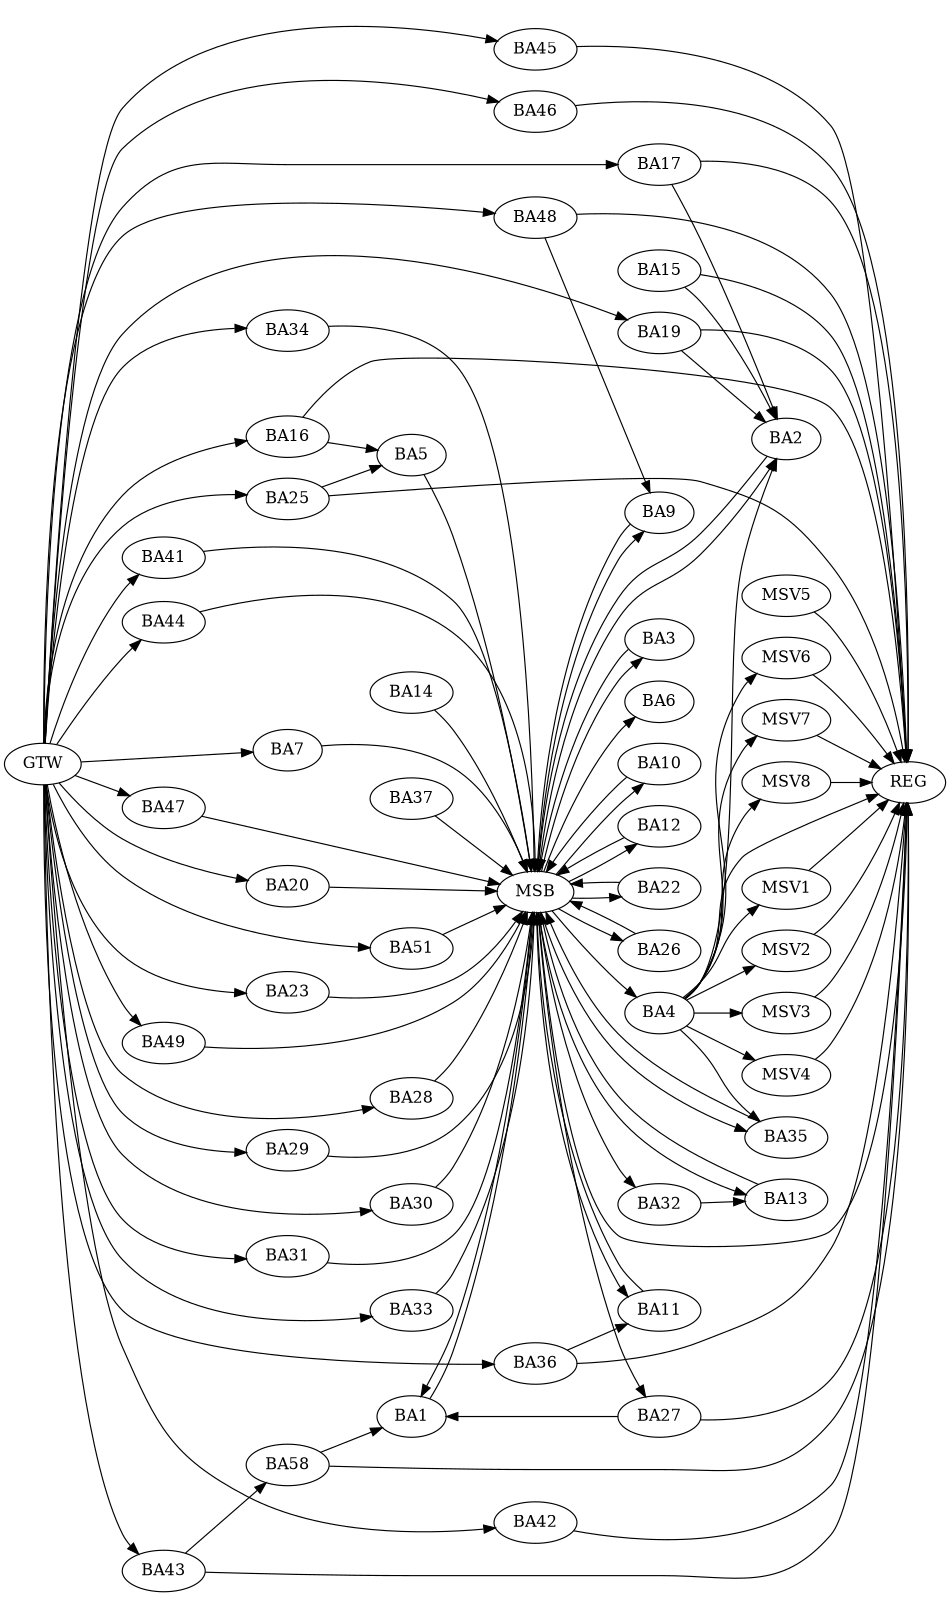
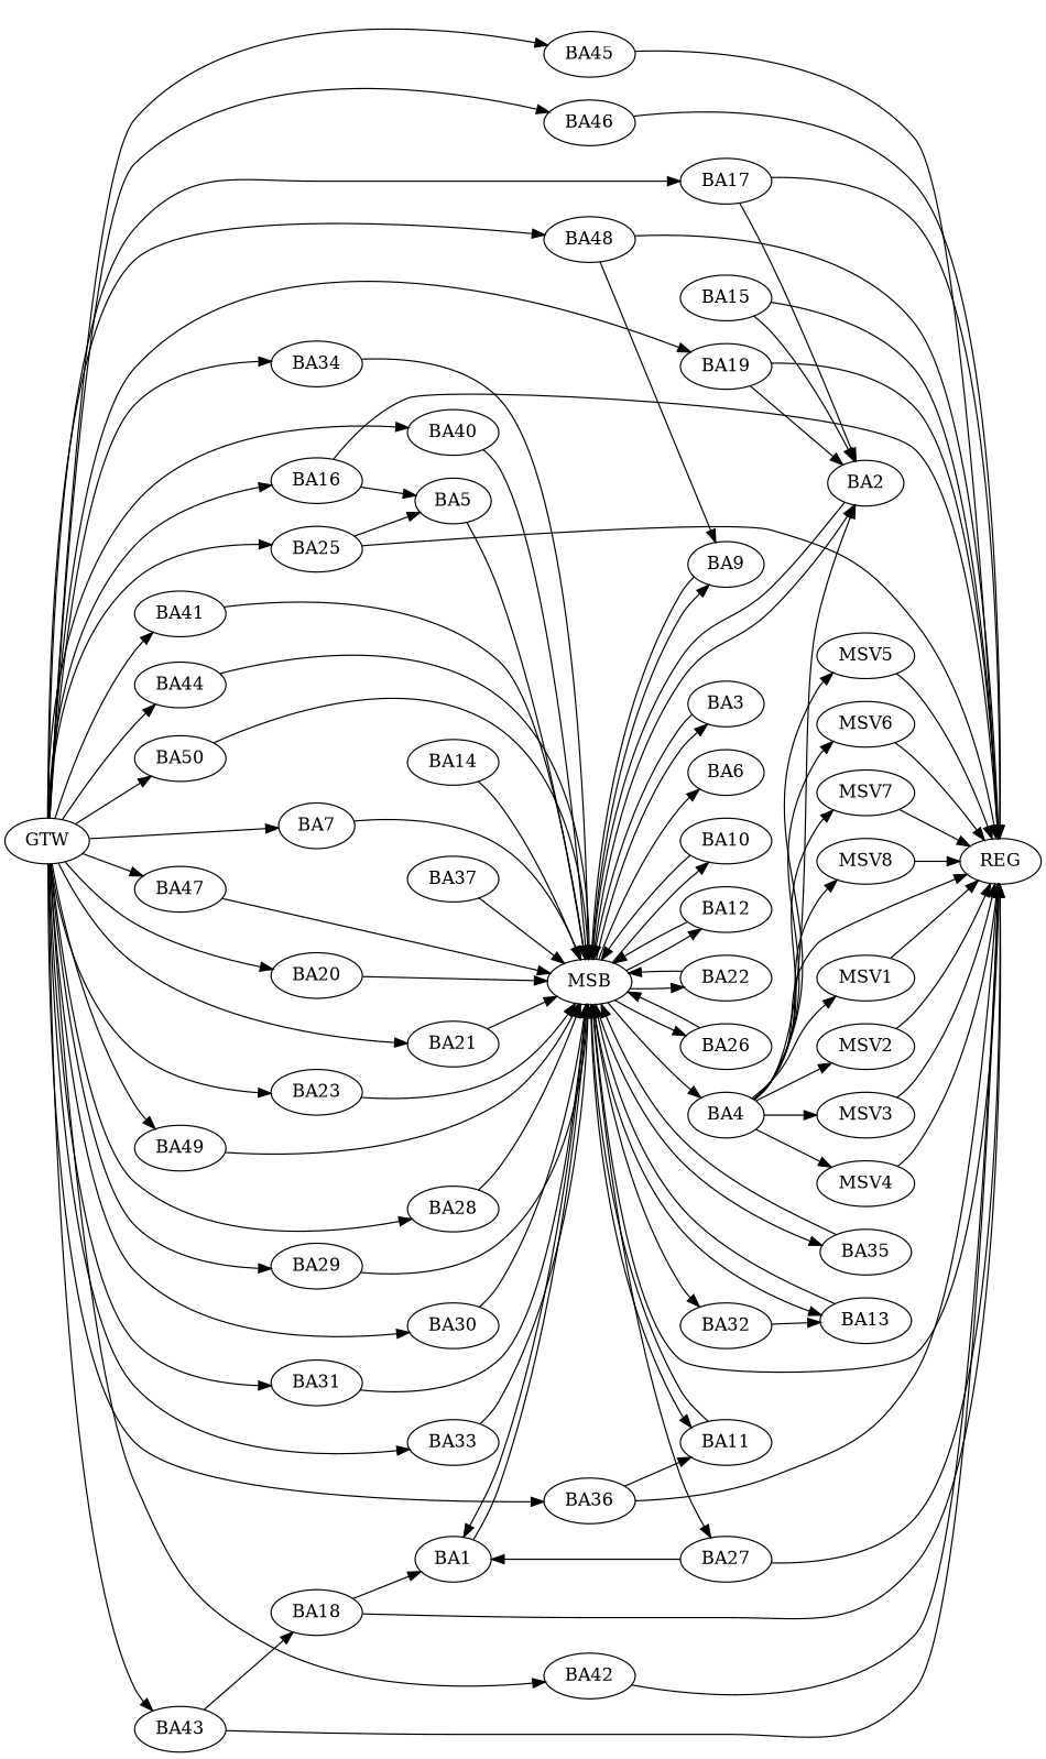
  strict digraph {
    rankdir=LR
    n1 [label=BA1]
    n2 [label=MSB]
    n3 [label=BA2]
    n4 [label=BA3]
    n5 [label=BA4]
    n6 [label=REG]
    n7 [label=BA6]
    n8 [label=BA9]
    n9 [label=BA10]
    n10 [label=BA11]
    n11 [label=BA12]
    n12 [label=BA13]
    n13 [label=BA22]
    n14 [label=BA26]
    n15 [label=BA27]
    n16 [label=BA32]
    n17 [label=BA35]
    n18 [label=MSV1]
    n19 [label=MSV2]
    n20 [label=MSV3]
    n21 [label=MSV4]
    n22 [label=MSV5]
    n23 [label=MSV6]
    n24 [label=MSV7]
    n25 [label=MSV8]
    n26 [label=BA5]
    n27 [label=BA7]
    n28 [label=BA14]
    n29 [label=BA15]
    n30 [label=BA16]
    n31 [label=BA17]
-   n32 [label=BA58]
+   n32 [label=BA18]
    n33 [label=BA19]
    n34 [label=BA20]
-   n35 [label=BA51]
+   n35 [label=BA21]
    n36 [label=BA23]
    n37 [label=BA25]
    n38 [label=BA28]
    n39 [label=BA29]
    n40 [label=BA30]
    n41 [label=BA31]
    n42 [label=BA33]
    n43 [label=BA34]
    n44 [label=BA36]
    n45 [label=BA37]
+   n46 [label=BA40]
    n47 [label=BA41]
    n48 [label=BA42]
    n49 [label=BA43]
    n50 [label=BA44]
    n51 [label=BA45]
    n52 [label=BA46]
    n53 [label=BA47]
    n54 [label=BA48]
    n55 [label=BA49]
+   n56 [label=BA50]
    n57 [label=GTW]
    n1 -> n2
    n2 -> n1
    n2 -> n3
    n2 -> n4
    n2 -> n5
    n2 -> n6
    n2 -> n7
    n2 -> n8
    n2 -> n9
    n2 -> n10
    n2 -> n11
    n2 -> n12
    n2 -> n13
    n2 -> n14
    n2 -> n15
    n2 -> n16
    n2 -> n17
    n3 -> n2
    n4 -> n2
    n5 -> n3
    n5 -> n6
    n5 -> n18
    n5 -> n19
    n5 -> n20
    n5 -> n21
-   n5 -> n17
+   n5 -> n22
    n5 -> n23
    n5 -> n24
    n5 -> n25
    n8 -> n2
    n9 -> n2
    n10 -> n2
    n11 -> n2
    n12 -> n2
    n13 -> n2
    n14 -> n2
    n15 -> n1
    n15 -> n6
    n16 -> n12
    n17 -> n2
    n18 -> n6
    n19 -> n6
    n20 -> n6
    n21 -> n6
    n22 -> n6
    n23 -> n6
    n24 -> n6
    n25 -> n6
    n26 -> n2
    n27 -> n2
    n28 -> n2
    n29 -> n3
    n29 -> n6
    n30 -> n6
    n30 -> n26
    n31 -> n3
    n31 -> n6
    n32 -> n1
    n32 -> n6
    n33 -> n3
    n33 -> n6
    n34 -> n2
    n35 -> n2
    n36 -> n2
    n37 -> n6
    n37 -> n26
    n38 -> n2
    n39 -> n2
    n40 -> n2
    n41 -> n2
    n42 -> n2
    n43 -> n2
    n44 -> n6
    n44 -> n10
    n45 -> n2
+   n46 -> n2
    n47 -> n2
    n48 -> n6
    n49 -> n6
    n49 -> n32
    n50 -> n2
    n51 -> n6
    n52 -> n6
    n53 -> n2
    n54 -> n6
    n54 -> n8
    n55 -> n2
+   n56 -> n2
    n57 -> n27
    n57 -> n30
    n57 -> n31
    n57 -> n33
    n57 -> n34
    n57 -> n35
    n57 -> n36
    n57 -> n37
    n57 -> n38
    n57 -> n39
    n57 -> n40
    n57 -> n41
    n57 -> n42
    n57 -> n43
    n57 -> n44
+   n57 -> n46
    n57 -> n47
    n57 -> n48
    n57 -> n49
    n57 -> n50
    n57 -> n51
    n57 -> n52
    n57 -> n53
    n57 -> n54
    n57 -> n55
+   n57 -> n56
  }
